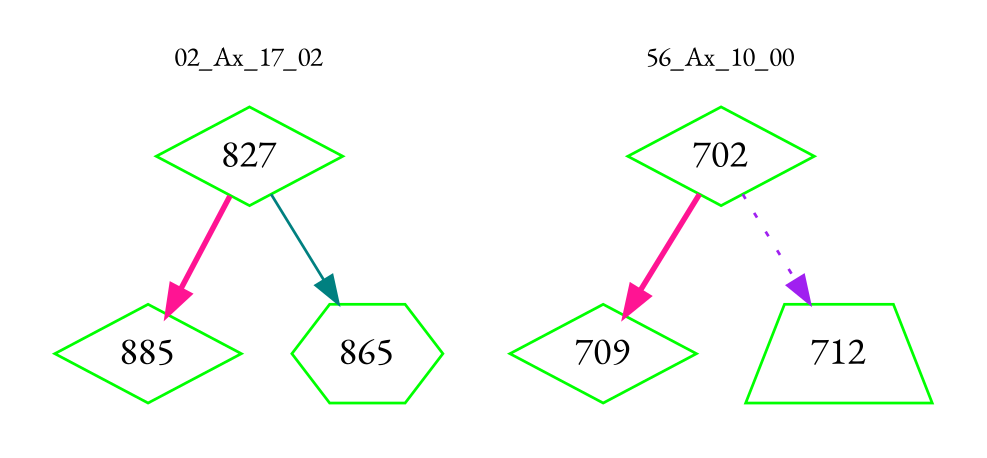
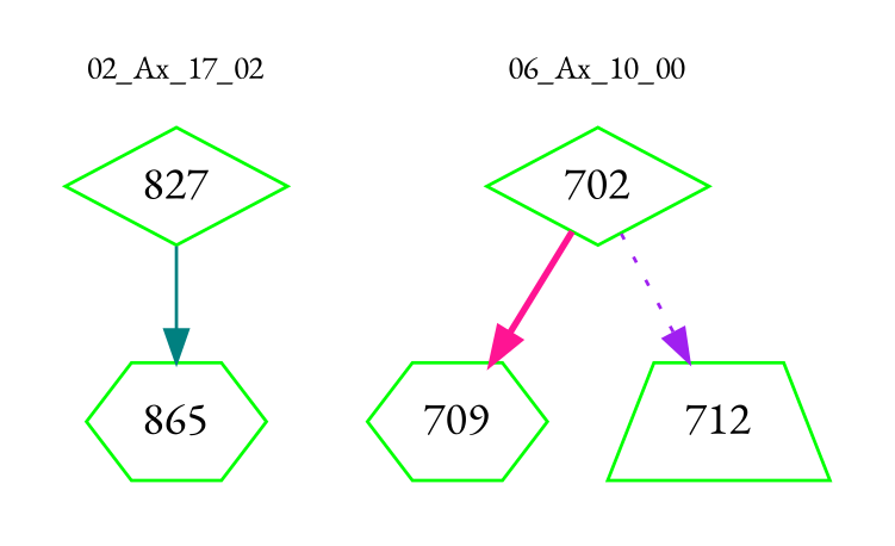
  digraph {
    fontname="EB Garamond"
    node [color=green fontname="EB Garamond" shape=diamond]
    edge [color=deeppink fontname="EB Garamond" style=bold]
    n1 [label=827]
-   n2 [label=885]
    n3 [label=865 shape=hexagon]
    n4 [label=702]
-   n5 [label=709]
+   n5 [label=709 shape=hexagon]
    n6 [label=712 shape=trapezium]
    subgraph cluster_1 {
      color=white
      fontsize=10
      label="02_Ax_17_02"
      n1
-     n2
      n3
    }
    subgraph cluster_2 {
      color=white
      fontsize=10
-     label="56_Ax_10_00"
+     label="06_Ax_10_00"
      n4
      n5
      n6
    }
-   n1 -> n2
    n1 -> n3 [color=teal style=solid]
    n4 -> n5
    n4 -> n6 [color=purple style=dotted]
  }
